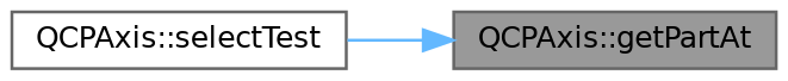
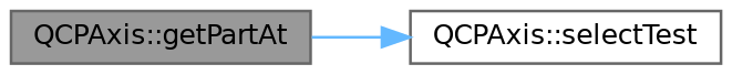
  digraph {
    rankdir=RL
    node [fontname=Helvetica fontsize=10 shape=box style=filled]
    n1 [color=gray40 fillcolor=grey60 fontcolor=black height=0.2 label="QCPAxis::getPartAt" width=0.4]
    n2 [color=grey40 fillcolor=white height=0.2 label="QCPAxis::selectTest" width=0.4]
-   n1 -> n2 [color=steelblue1 dir=back fontname=Helvetica fontsize=10 labelfontname=Helvetica labelfontsize=10 style=solid]
+   n2 -> n1 [color=steelblue1 dir=back fontname=Helvetica fontsize=10 labelfontname=Helvetica labelfontsize=10 style=solid]
  }
